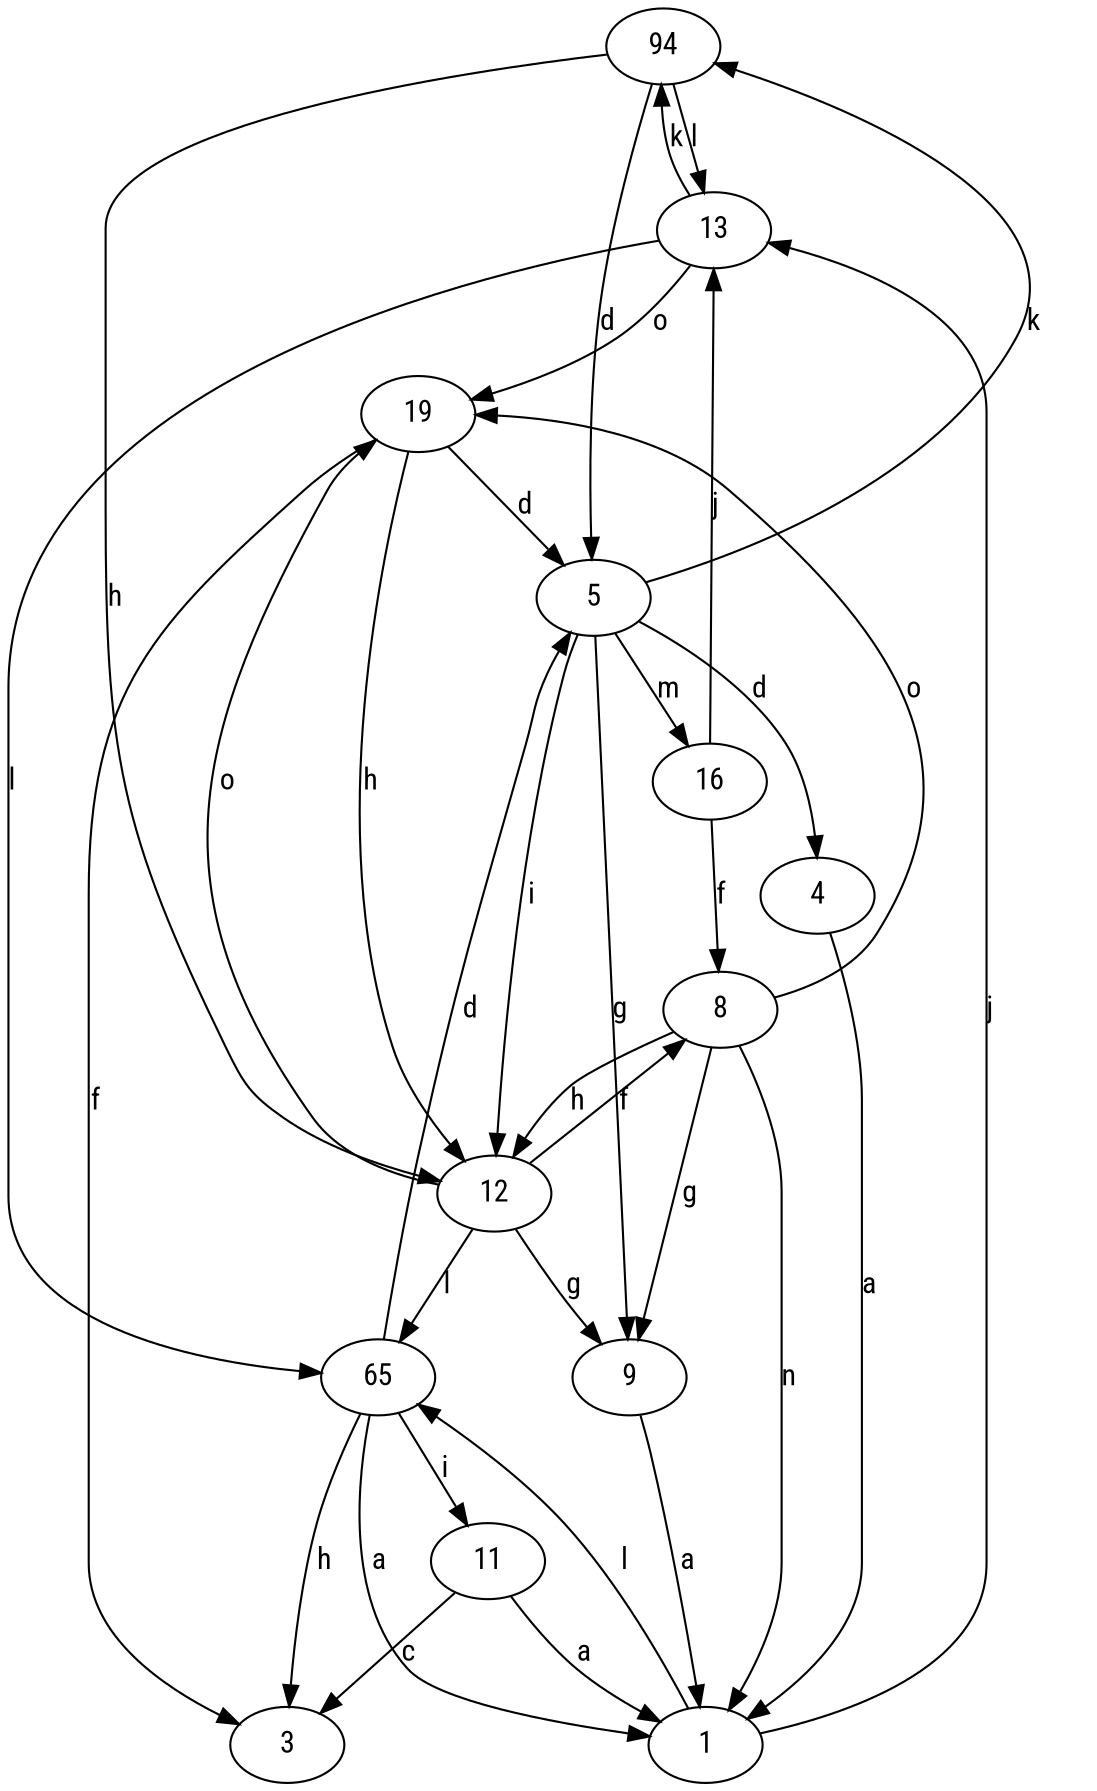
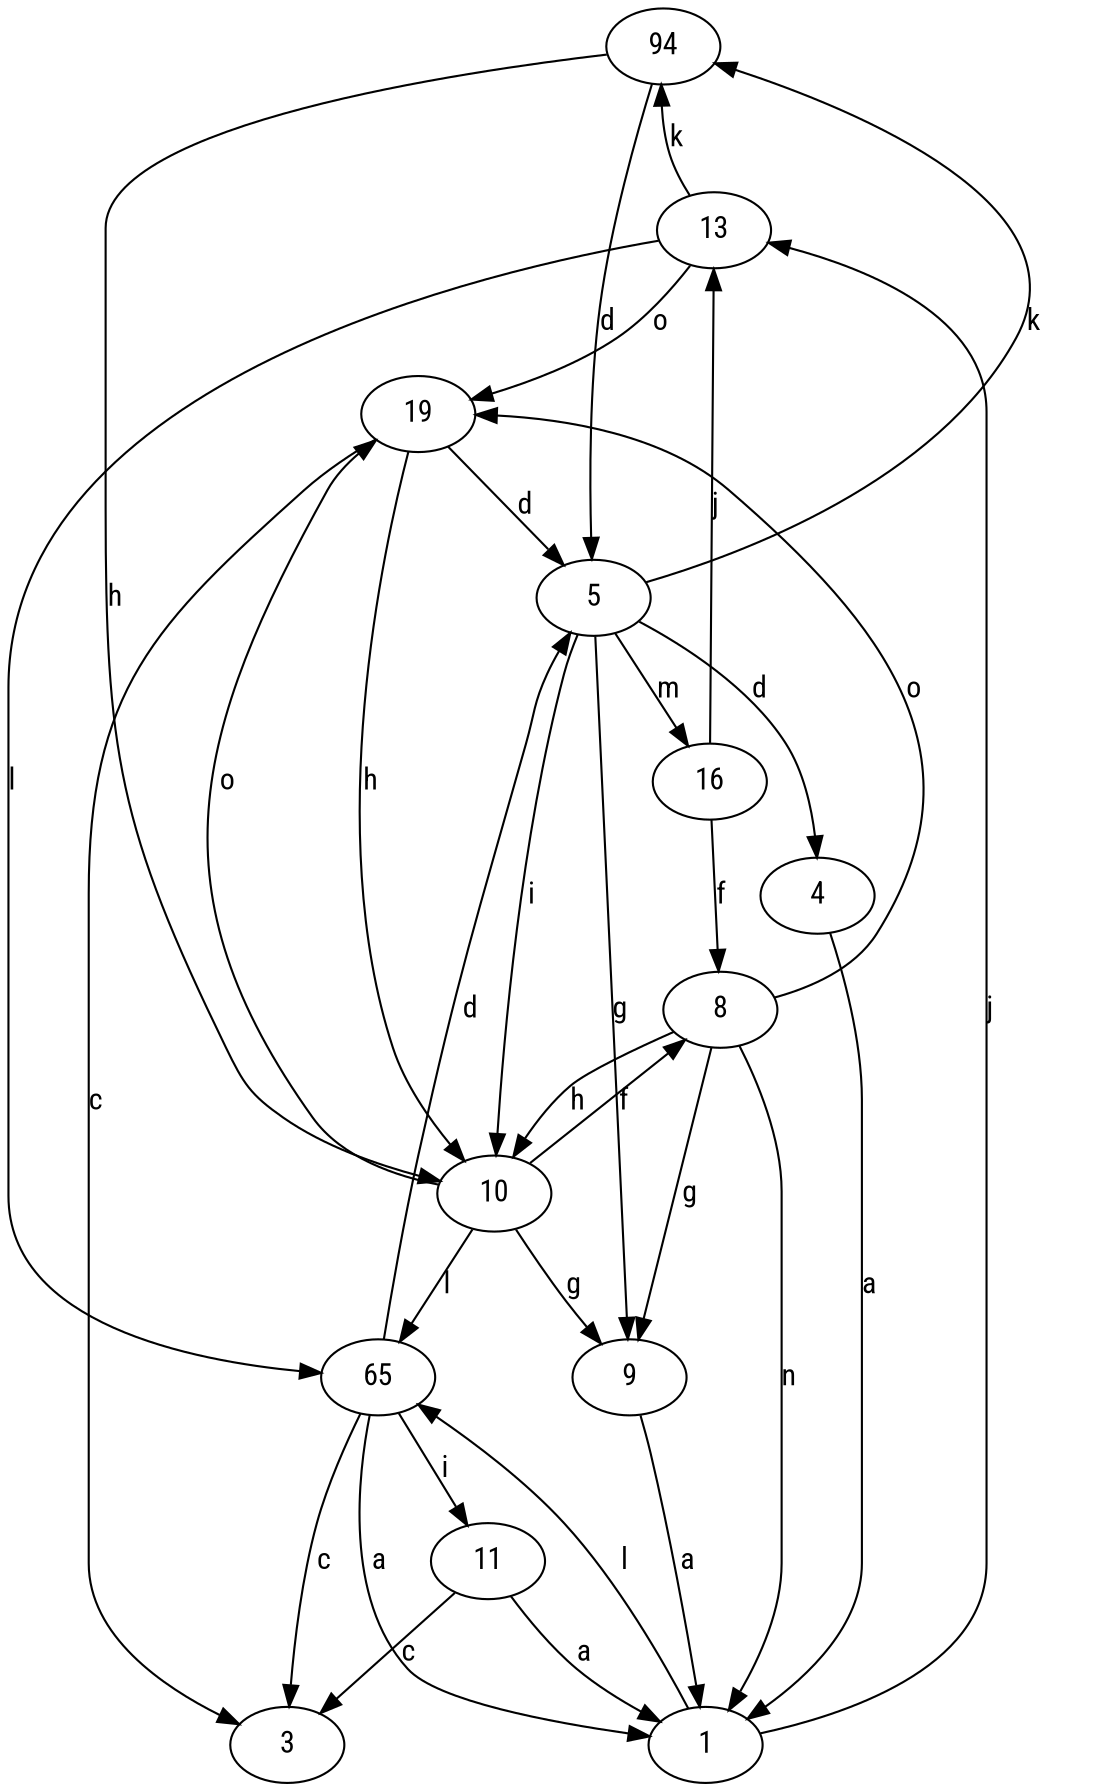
  strict digraph {
    fontname="Roboto Condensed"
    node [fontname="Roboto Condensed"]
    edge [fontname="Roboto Condensed"]
    n1 [label=94]
    13
    5
-   10 [label=12]
+   10
    n5 [label=65]
    1
    11
    3
    19
    4
    9
    16
    8
-   n1 -> 13 [label=l]
    n1 -> 5 [label=d]
    n1 -> 10 [label=h]
    13 -> n1 [label=k]
    13 -> n5 [label=l]
    13 -> 19 [label=o]
    5 -> n1 [label=k]
    5 -> 10 [label=i]
    5 -> 4 [label=d]
    5 -> 9 [label=g]
    5 -> 16 [label=m]
    10 -> n5 [label=l]
    10 -> 19 [label=o]
    10 -> 9 [label=g]
    10 -> 8 [label=f]
    n5 -> 5 [label=d]
    n5 -> 1 [label=a]
    n5 -> 11 [label=i]
-   n5 -> 3 [label=h]
+   n5 -> 3 [label=c]
    1 -> 13 [label=j]
    1 -> n5 [label=l]
    11 -> 1 [label=a]
    11 -> 3 [label=c]
    19 -> 5 [label=d]
    19 -> 10 [label=h]
-   19 -> 3 [label=f]
+   19 -> 3 [label=c]
    4 -> 1 [label=a]
    9 -> 1 [label=a]
    16 -> 13 [label=j]
    16 -> 8 [label=f]
    8 -> 10 [label=h]
    8 -> 1 [label=n]
    8 -> 19 [label=o]
    8 -> 9 [label=g]
  }
